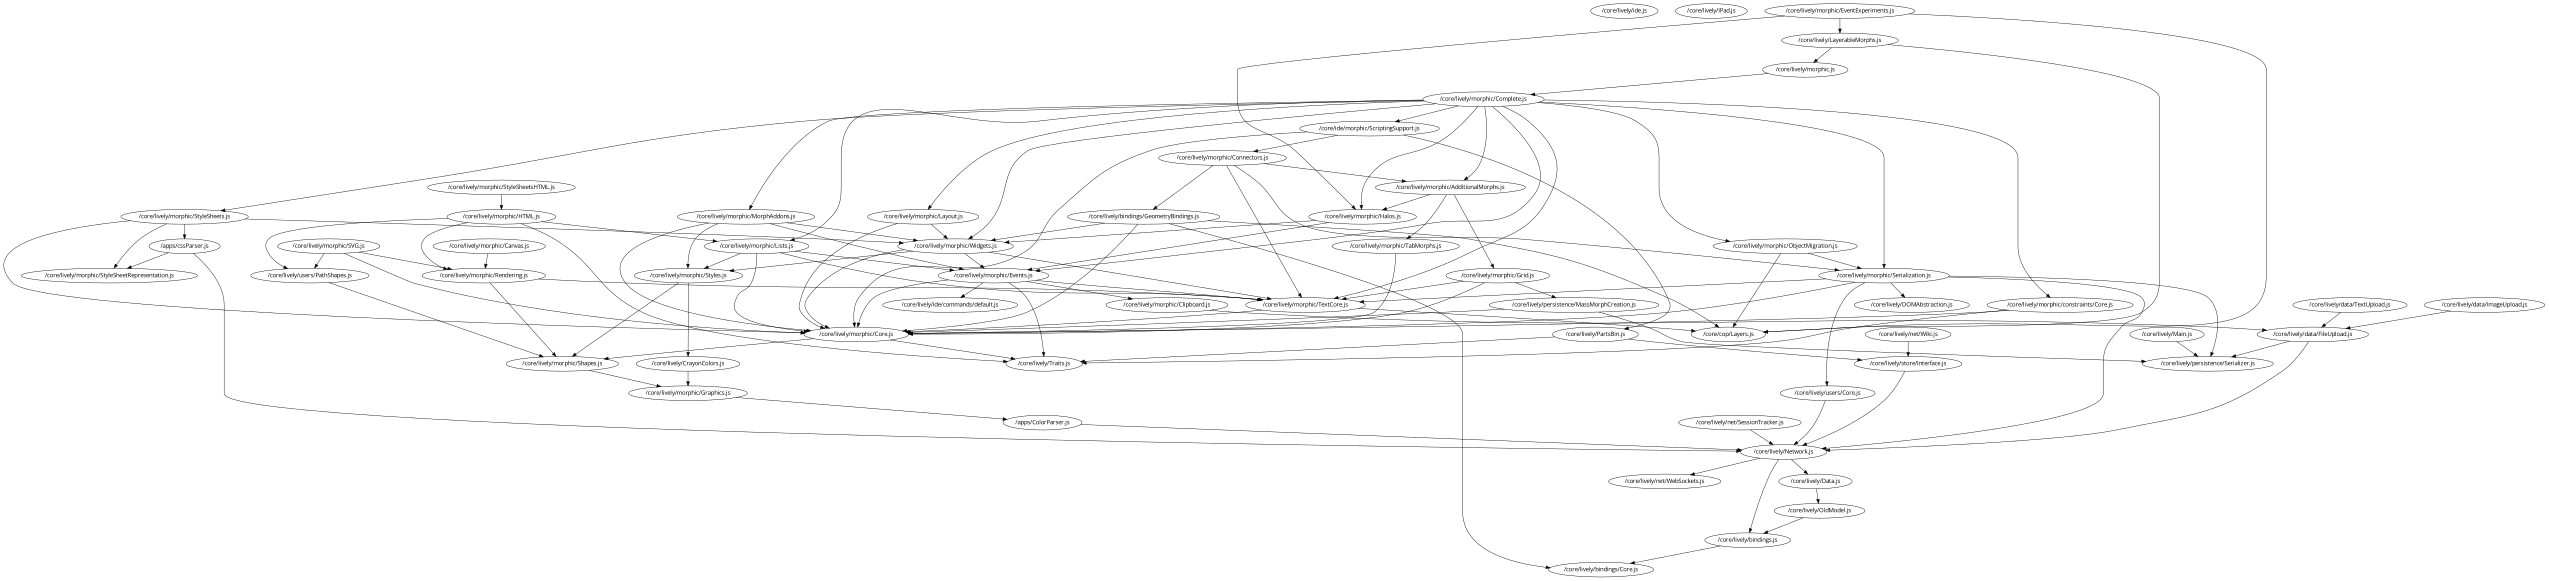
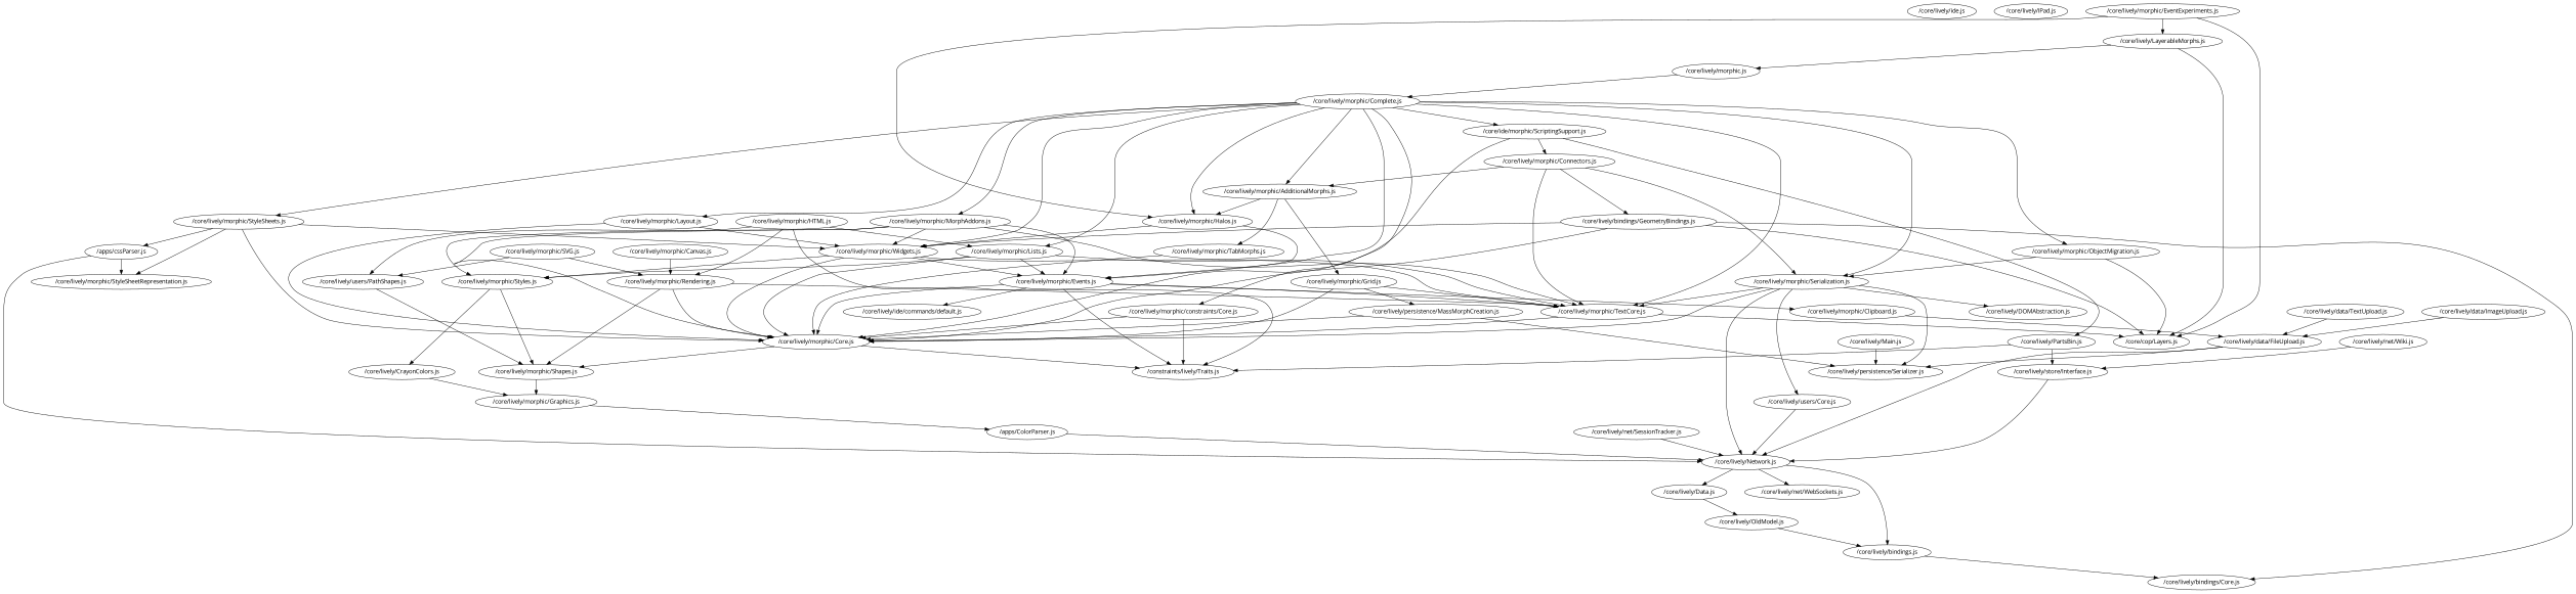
  digraph {
    fontname="Open Sans"
    nodesep=0.6
    splines=true
    node [fontname="Open Sans"]
    edge [fontname="Open Sans"]
    "/core/lively/ide.js"
    "/core/lively/IPad.js"
    "/core/lively/bindings.js"
    "/core/lively/bindings/Core.js"
    "/core/lively/Main.js"
    "/core/lively/persistence/Serializer.js"
    "/core/lively/OldModel.js"
    "/core/lively/Data.js"
    "/core/lively/Network.js"
    "/core/lively/net/WebSockets.js"
    "/core/lively/store/Interface.js"
    "/core/lively/data/FileUpload.js"
    "/core/lively/users/Core.js"
    "/core/lively/net/SessionTracker.js"
    "/apps/ColorParser.js"
    "/apps/cssParser.js"
    "/core/lively/morphic/StyleSheetRepresentation.js"
    "/core/lively/PartsBin.js"
-   "/core/lively/Traits.js"
+   "/core/lively/Traits.js" [label="/constraints/lively/Traits.js"]
    "/core/lively/morphic/Clipboard.js"
    "/core/lively/morphic/Graphics.js"
    "/core/lively/data/ImageUpload.js"
    "/core/lively/data/TextUpload.js"
    "/core/lively/net/Wiki.js"
    "/core/lively/CrayonColors.js"
    "/core/lively/morphic/Shapes.js"
    "/core/lively/morphic/Core.js"
    n28 [label="/core/lively/users/PathShapes.js"]
    "/core/lively/morphic/Styles.js"
    "/core/lively/persistence/MassMorphCreation.js"
    "/core/lively/morphic/TextCore.js"
    "/core/cop/Layers.js"
    "/core/lively/morphic/TabMorphs.js"
    "/core/lively/morphic/constraints/Core.js"
    "/core/lively/morphic/Events.js"
    "/core/lively/ide/commands/default.js"
    "/core/lively/morphic/Serialization.js"
    "/core/lively/DOMAbstraction.js"
    "/core/lively/morphic/Grid.js"
    "/core/lively/morphic/Rendering.js"
    "/core/lively/morphic/Widgets.js"
    "/core/lively/morphic/Lists.js"
    "/core/lively/morphic/ObjectMigration.js"
    "/core/lively/morphic/SVG.js"
    "/core/lively/morphic/Canvas.js"
    "/core/lively/bindings/GeometryBindings.js"
    "/core/lively/morphic/MorphAddons.js"
    "/core/lively/morphic/Halos.js"
    "/core/lively/morphic/Layout.js"
    "/core/lively/morphic/HTML.js"
    "/core/lively/morphic/AdditionalMorphs.js"
-   "/core/lively/morphic/StyleSheetsHTML.js"
    "/core/lively/morphic/StyleSheets.js"
    "/core/lively/morphic/Connectors.js"
    n55 [label="/core/ide/morphic/ScriptingSupport.js"]
    "/core/lively/morphic/Complete.js"
    "/core/lively/morphic.js"
    "/core/lively/LayerableMorphs.js"
    "/core/lively/morphic/EventExperiments.js"
    "/core/lively/bindings.js" -> "/core/lively/bindings/Core.js"
    "/core/lively/Main.js" -> "/core/lively/persistence/Serializer.js"
    "/core/lively/OldModel.js" -> "/core/lively/bindings.js"
    "/core/lively/Data.js" -> "/core/lively/OldModel.js"
    "/core/lively/Network.js" -> "/core/lively/bindings.js"
    "/core/lively/Network.js" -> "/core/lively/Data.js"
    "/core/lively/Network.js" -> "/core/lively/net/WebSockets.js"
    "/core/lively/store/Interface.js" -> "/core/lively/Network.js"
    "/core/lively/data/FileUpload.js" -> "/core/lively/persistence/Serializer.js"
    "/core/lively/data/FileUpload.js" -> "/core/lively/Network.js"
    "/core/lively/users/Core.js" -> "/core/lively/Network.js"
    "/core/lively/net/SessionTracker.js" -> "/core/lively/Network.js"
    "/apps/ColorParser.js" -> "/core/lively/Network.js"
    "/apps/cssParser.js" -> "/core/lively/Network.js"
    "/apps/cssParser.js" -> "/core/lively/morphic/StyleSheetRepresentation.js"
    "/core/lively/PartsBin.js" -> "/core/lively/store/Interface.js"
    "/core/lively/PartsBin.js" -> "/core/lively/Traits.js"
    "/core/lively/morphic/Clipboard.js" -> "/core/lively/data/FileUpload.js"
    "/core/lively/morphic/Graphics.js" -> "/apps/ColorParser.js"
    "/core/lively/data/ImageUpload.js" -> "/core/lively/data/FileUpload.js"
    "/core/lively/data/TextUpload.js" -> "/core/lively/data/FileUpload.js"
    "/core/lively/net/Wiki.js" -> "/core/lively/store/Interface.js"
    "/core/lively/CrayonColors.js" -> "/core/lively/morphic/Graphics.js"
    "/core/lively/morphic/Shapes.js" -> "/core/lively/morphic/Graphics.js"
    "/core/lively/morphic/Core.js" -> "/core/lively/Traits.js"
    "/core/lively/morphic/Core.js" -> "/core/lively/morphic/Shapes.js"
    n28 -> "/core/lively/morphic/Shapes.js"
    "/core/lively/morphic/Styles.js" -> "/core/lively/CrayonColors.js"
    "/core/lively/morphic/Styles.js" -> "/core/lively/morphic/Shapes.js"
    "/core/lively/persistence/MassMorphCreation.js" -> "/core/lively/persistence/Serializer.js"
    "/core/lively/persistence/MassMorphCreation.js" -> "/core/lively/morphic/Core.js"
    "/core/lively/morphic/TextCore.js" -> "/core/lively/morphic/Core.js"
    "/core/lively/morphic/TextCore.js" -> "/core/cop/Layers.js"
    "/core/lively/morphic/TabMorphs.js" -> "/core/lively/morphic/Core.js"
    "/core/lively/morphic/constraints/Core.js" -> "/core/lively/Traits.js"
    "/core/lively/morphic/constraints/Core.js" -> "/core/lively/morphic/Core.js"
    "/core/lively/morphic/Events.js" -> "/core/lively/Traits.js"
    "/core/lively/morphic/Events.js" -> "/core/lively/morphic/Clipboard.js"
    "/core/lively/morphic/Events.js" -> "/core/lively/morphic/Core.js"
    "/core/lively/morphic/Events.js" -> "/core/lively/morphic/TextCore.js"
    "/core/lively/morphic/Events.js" -> "/core/lively/ide/commands/default.js"
    "/core/lively/morphic/Serialization.js" -> "/core/lively/persistence/Serializer.js"
    "/core/lively/morphic/Serialization.js" -> "/core/lively/Network.js"
    "/core/lively/morphic/Serialization.js" -> "/core/lively/users/Core.js"
    "/core/lively/morphic/Serialization.js" -> "/core/lively/morphic/Core.js"
    "/core/lively/morphic/Serialization.js" -> "/core/lively/morphic/TextCore.js"
    "/core/lively/morphic/Serialization.js" -> "/core/lively/DOMAbstraction.js"
    "/core/lively/morphic/Grid.js" -> "/core/lively/morphic/Core.js"
    "/core/lively/morphic/Grid.js" -> "/core/lively/persistence/MassMorphCreation.js"
    "/core/lively/morphic/Grid.js" -> "/core/lively/morphic/TextCore.js"
    "/core/lively/morphic/Rendering.js" -> "/core/lively/morphic/Shapes.js"
-   "/core/lively/morphic/SVG.js" -> "/core/lively/morphic/Core.js"
+   "/core/lively/morphic/Rendering.js" -> "/core/lively/morphic/Core.js"
    "/core/lively/morphic/Rendering.js" -> "/core/lively/morphic/TextCore.js"
    "/core/lively/morphic/Widgets.js" -> "/core/lively/morphic/Core.js"
    "/core/lively/morphic/Widgets.js" -> "/core/lively/morphic/Styles.js"
    "/core/lively/morphic/Widgets.js" -> "/core/lively/morphic/TextCore.js"
    "/core/lively/morphic/Widgets.js" -> "/core/lively/morphic/Events.js"
    "/core/lively/morphic/Lists.js" -> "/core/lively/morphic/Core.js"
    "/core/lively/morphic/Lists.js" -> "/core/lively/morphic/Styles.js"
    "/core/lively/morphic/Lists.js" -> "/core/lively/morphic/TextCore.js"
    "/core/lively/morphic/Lists.js" -> "/core/lively/morphic/Events.js"
    "/core/lively/morphic/ObjectMigration.js" -> "/core/cop/Layers.js"
    "/core/lively/morphic/ObjectMigration.js" -> "/core/lively/morphic/Serialization.js"
    "/core/lively/morphic/SVG.js" -> n28
    "/core/lively/morphic/SVG.js" -> "/core/lively/morphic/Rendering.js"
    "/core/lively/morphic/Canvas.js" -> "/core/lively/morphic/Rendering.js"
    "/core/lively/bindings/GeometryBindings.js" -> "/core/lively/bindings/Core.js"
    "/core/lively/bindings/GeometryBindings.js" -> "/core/lively/morphic/Core.js"
    "/core/lively/bindings/GeometryBindings.js" -> "/core/cop/Layers.js"
    "/core/lively/bindings/GeometryBindings.js" -> "/core/lively/morphic/Widgets.js"
    "/core/lively/morphic/MorphAddons.js" -> "/core/lively/morphic/Core.js"
    "/core/lively/morphic/MorphAddons.js" -> "/core/lively/morphic/Styles.js"
+   "/core/lively/morphic/MorphAddons.js" -> "/core/lively/morphic/TextCore.js"
    "/core/lively/morphic/MorphAddons.js" -> "/core/lively/morphic/Events.js"
    "/core/lively/morphic/MorphAddons.js" -> "/core/lively/morphic/Widgets.js"
    "/core/lively/morphic/Halos.js" -> "/core/lively/morphic/Events.js"
    "/core/lively/morphic/Halos.js" -> "/core/lively/morphic/Widgets.js"
    "/core/lively/morphic/Layout.js" -> "/core/lively/morphic/Core.js"
    "/core/lively/morphic/Layout.js" -> "/core/lively/morphic/Widgets.js"
    "/core/lively/morphic/HTML.js" -> "/core/lively/Traits.js"
    "/core/lively/morphic/HTML.js" -> n28
    "/core/lively/morphic/HTML.js" -> "/core/lively/morphic/Rendering.js"
    "/core/lively/morphic/HTML.js" -> "/core/lively/morphic/Lists.js"
    "/core/lively/morphic/AdditionalMorphs.js" -> "/core/lively/morphic/TabMorphs.js"
    "/core/lively/morphic/AdditionalMorphs.js" -> "/core/lively/morphic/Grid.js"
    "/core/lively/morphic/AdditionalMorphs.js" -> "/core/lively/morphic/Halos.js"
-   "/core/lively/morphic/StyleSheetsHTML.js" -> "/core/lively/morphic/HTML.js"
    "/core/lively/morphic/StyleSheets.js" -> "/apps/cssParser.js"
    "/core/lively/morphic/StyleSheets.js" -> "/core/lively/morphic/StyleSheetRepresentation.js"
    "/core/lively/morphic/StyleSheets.js" -> "/core/lively/morphic/Core.js"
    "/core/lively/morphic/StyleSheets.js" -> "/core/lively/morphic/Widgets.js"
    "/core/lively/morphic/Connectors.js" -> "/core/lively/morphic/TextCore.js"
    "/core/lively/morphic/Connectors.js" -> "/core/lively/morphic/Serialization.js"
    "/core/lively/morphic/Connectors.js" -> "/core/lively/bindings/GeometryBindings.js"
    "/core/lively/morphic/Connectors.js" -> "/core/lively/morphic/AdditionalMorphs.js"
    n55 -> "/core/lively/PartsBin.js"
    n55 -> "/core/lively/morphic/Core.js"
    n55 -> "/core/lively/morphic/Connectors.js"
    "/core/lively/morphic/Complete.js" -> "/core/lively/morphic/TextCore.js"
    "/core/lively/morphic/Complete.js" -> "/core/lively/morphic/constraints/Core.js"
    "/core/lively/morphic/Complete.js" -> "/core/lively/morphic/Events.js"
    "/core/lively/morphic/Complete.js" -> "/core/lively/morphic/Serialization.js"
    "/core/lively/morphic/Complete.js" -> "/core/lively/morphic/Widgets.js"
    "/core/lively/morphic/Complete.js" -> "/core/lively/morphic/Lists.js"
    "/core/lively/morphic/Complete.js" -> "/core/lively/morphic/ObjectMigration.js"
    "/core/lively/morphic/Complete.js" -> "/core/lively/morphic/MorphAddons.js"
    "/core/lively/morphic/Complete.js" -> "/core/lively/morphic/Halos.js"
    "/core/lively/morphic/Complete.js" -> "/core/lively/morphic/Layout.js"
    "/core/lively/morphic/Complete.js" -> "/core/lively/morphic/AdditionalMorphs.js"
    "/core/lively/morphic/Complete.js" -> "/core/lively/morphic/StyleSheets.js"
    "/core/lively/morphic/Complete.js" -> n55
    "/core/lively/morphic.js" -> "/core/lively/morphic/Complete.js"
    "/core/lively/LayerableMorphs.js" -> "/core/cop/Layers.js"
    "/core/lively/LayerableMorphs.js" -> "/core/lively/morphic.js"
    "/core/lively/morphic/EventExperiments.js" -> "/core/cop/Layers.js"
    "/core/lively/morphic/EventExperiments.js" -> "/core/lively/morphic/Halos.js"
    "/core/lively/morphic/EventExperiments.js" -> "/core/lively/LayerableMorphs.js"
  }
